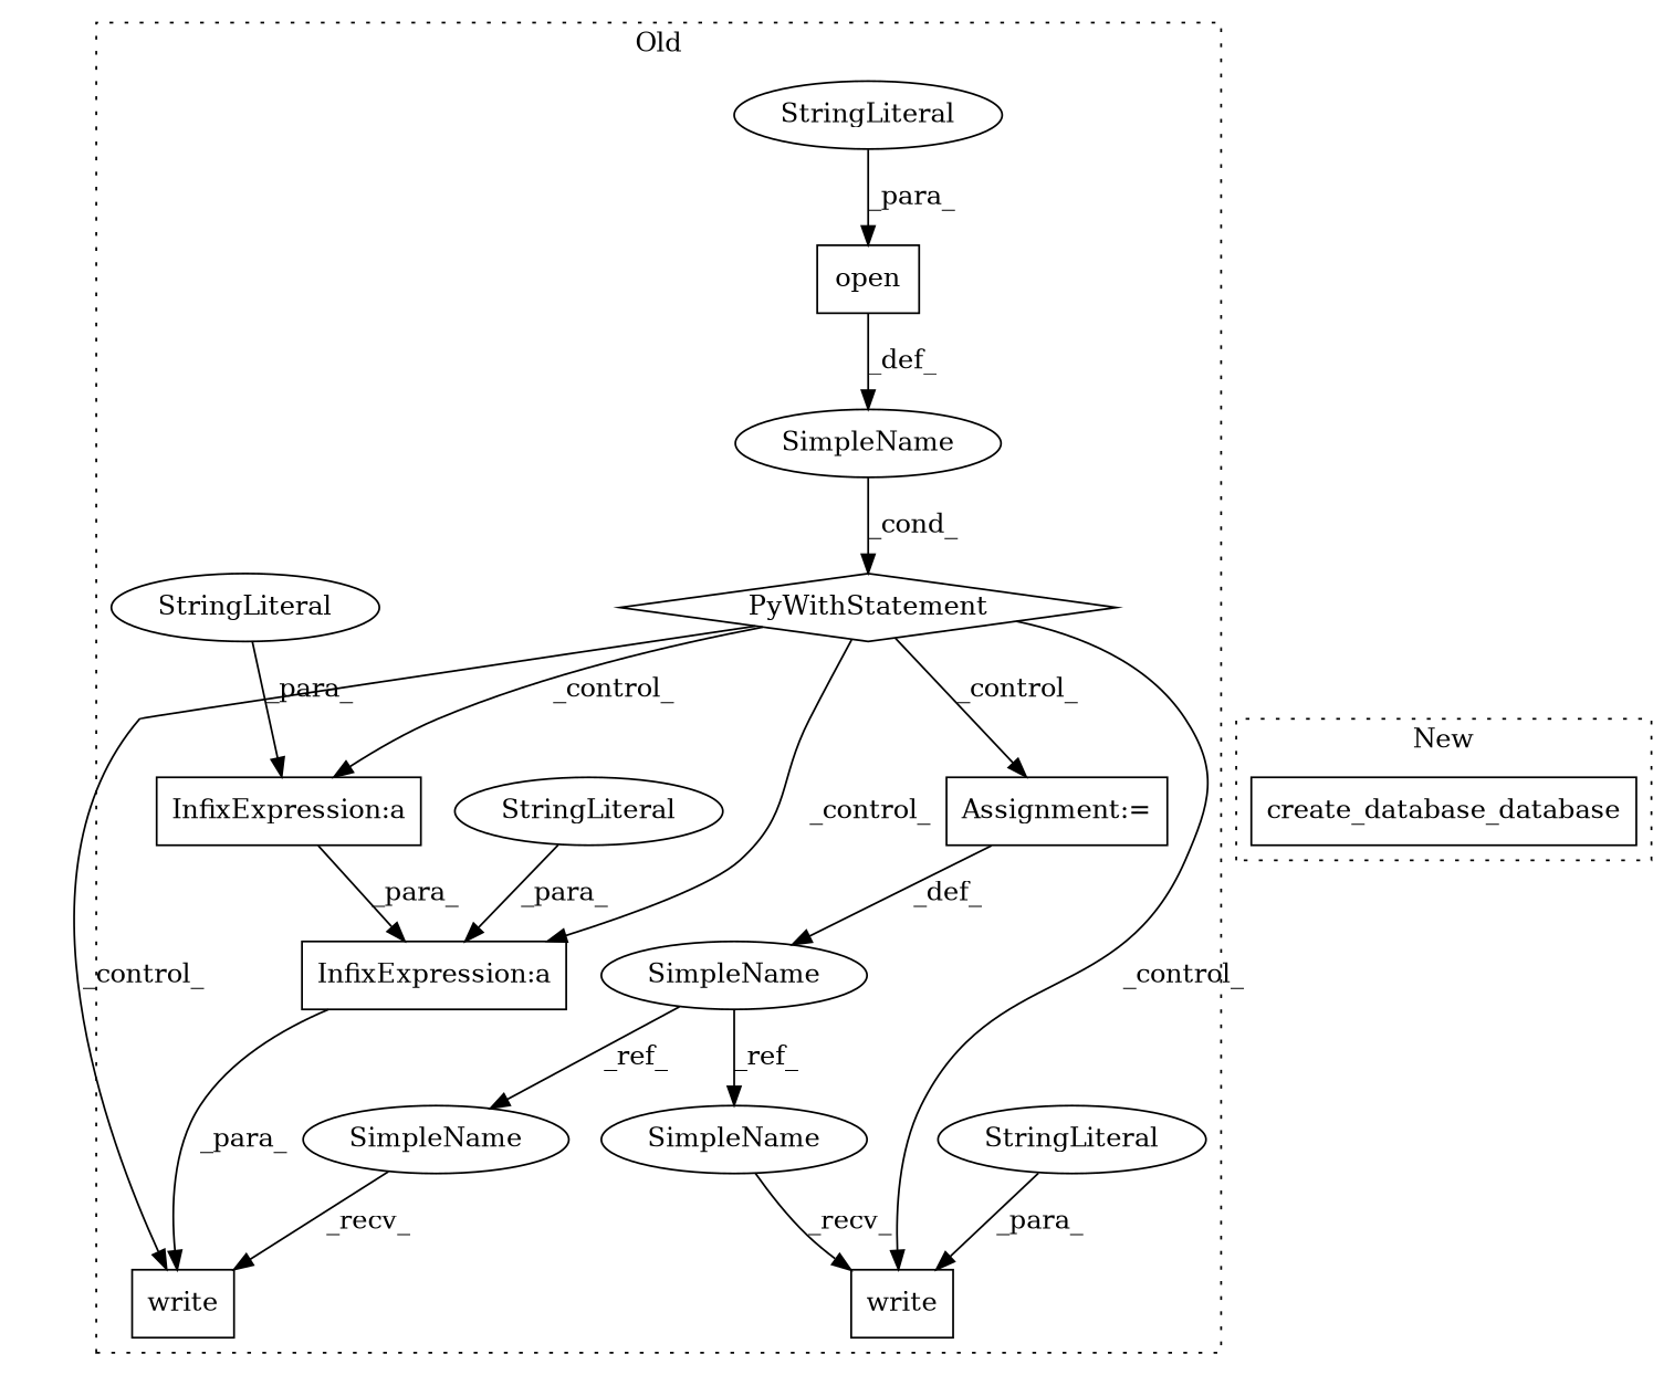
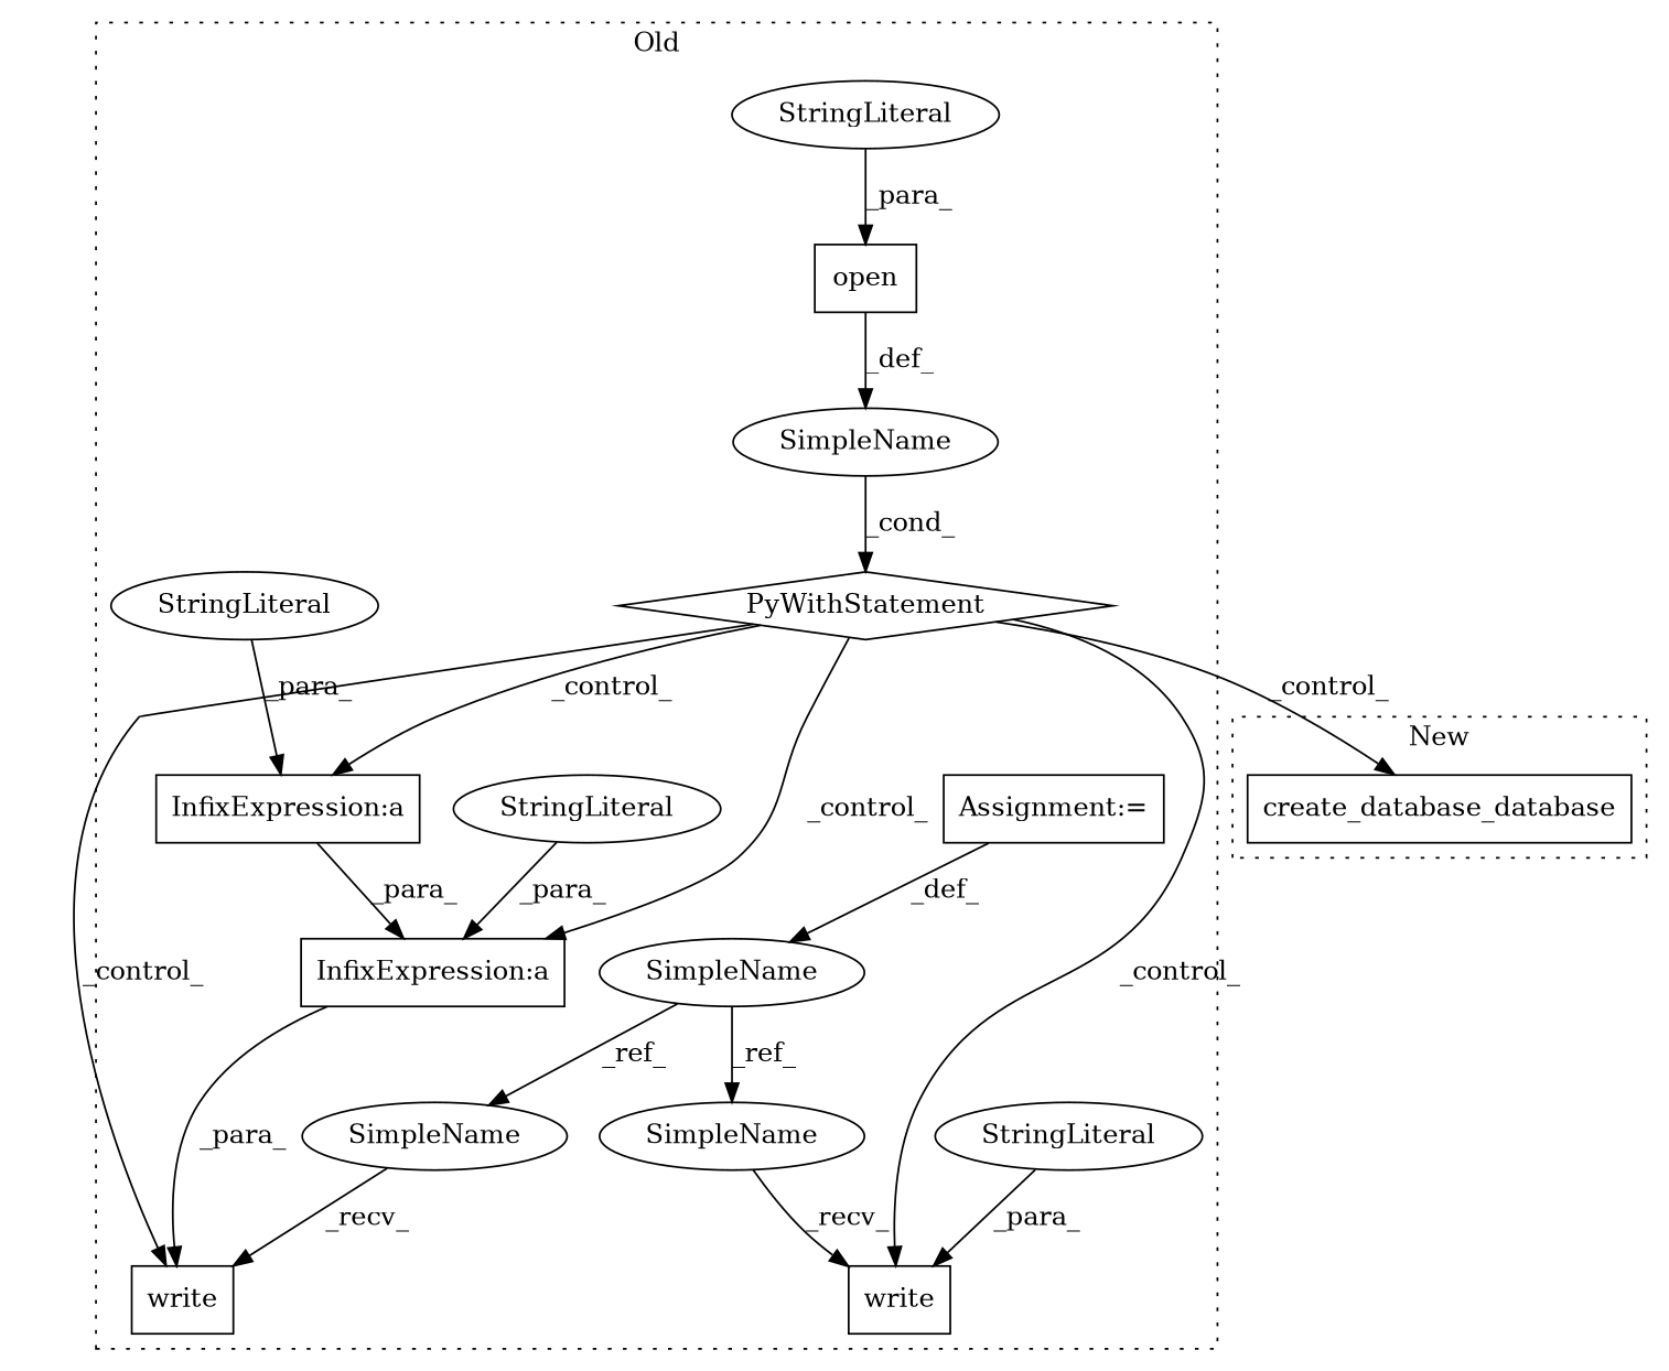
  digraph {
    node [a=32 l=1 s=3672 shape=ellipse]
    n1 [l="6,1" label=write s="3714,3754" shape=box]
    n2 [a=27 l=3 label="InfixExpression:a" s=3728 shape=box]
    n3 [a=27 l=3 label="InfixExpression:a" s=3747 shape=box]
    n4 [a=104 l="10,2" label=PyWithStatement s="3620,3655" shape=diamond]
    n5 [a=42 label=SimpleName l="" s=""]
    n6 [l="6,1" label=write s="3683,3703" shape=box]
    n7 [a=42 label=SimpleName]
    n8 [a=45 l=7 label=StringLiteral s=3721]
    n9 [a=45 l=14 label=StringLiteral s=3689]
    n10 [a=7 label="Assignment:=" shape=box]
    n11 [a=45 l=4 label=StringLiteral s=3750]
    n12 [l="5,1" label=open s="3630,3654" shape=box]
    n13 [a=45 l=3 label=StringLiteral s=3651]
    n14 [a=42 label=SimpleName s=3681]
    n15 [a=42 label=SimpleName s=3712]
    n16 [l="23,1" label=create_database_database s="3314,3354" shape=box]
    subgraph cluster_1 {
      label=Old
      style=dotted
      n1
      n2
      n3
      n4
      n5
      n6
      n7
      n8
      n9
      n10
      n11
      n12
      n13
      n14
      n15
    }
    subgraph cluster_2 {
      label=New
      style=dotted
      n16
    }
    n2 -> n3 [label=_para_]
    n3 -> n1 [label=_para_]
    n4 -> n1 [label=_control_]
    n4 -> n2 [label=_control_]
    n4 -> n3 [label=_control_]
    n4 -> n6 [label=_control_]
-   n4 -> n10 [label=_control_]
+   n4 -> n16 [label=_control_]
    n5 -> n4 [label=_cond_]
    n7 -> n14 [label=_ref_]
    n7 -> n15 [label=_ref_]
    n8 -> n2 [label=_para_]
    n9 -> n6 [label=_para_]
    n10 -> n7 [label=_def_]
    n11 -> n3 [label=_para_]
    n12 -> n5 [label=_def_]
    n13 -> n12 [label=_para_]
    n14 -> n6 [label=_recv_]
    n15 -> n1 [label=_recv_]
  }
